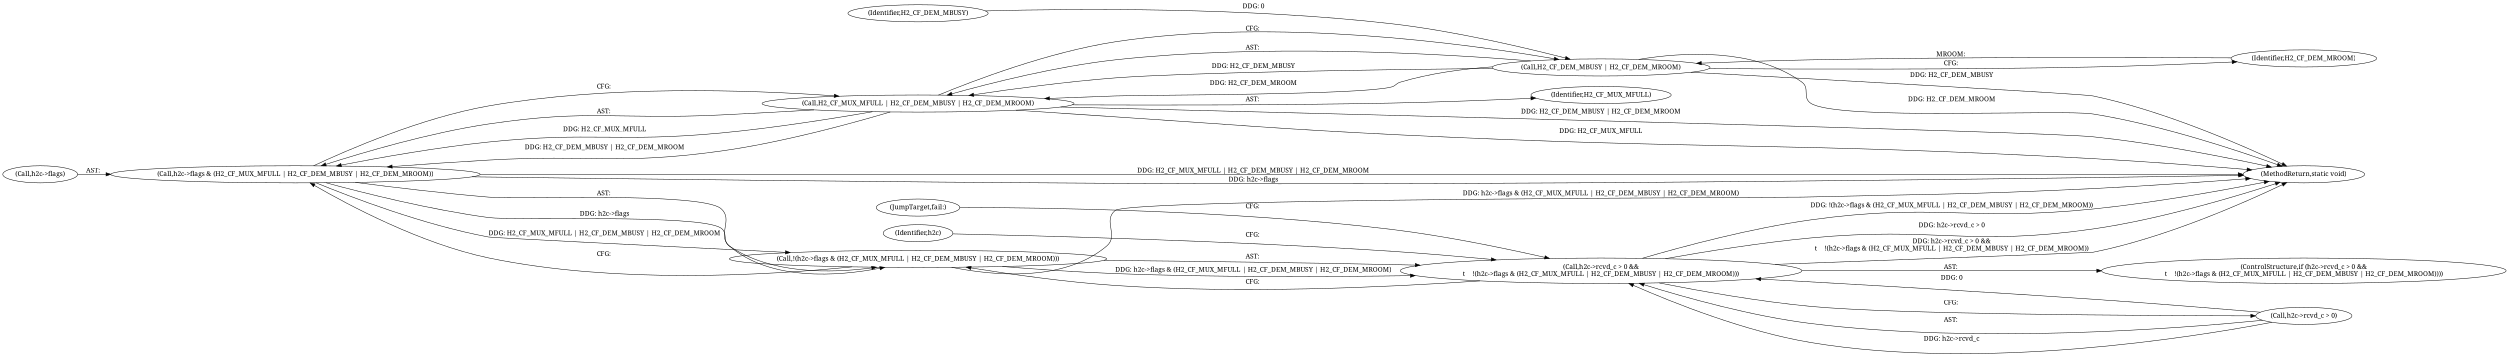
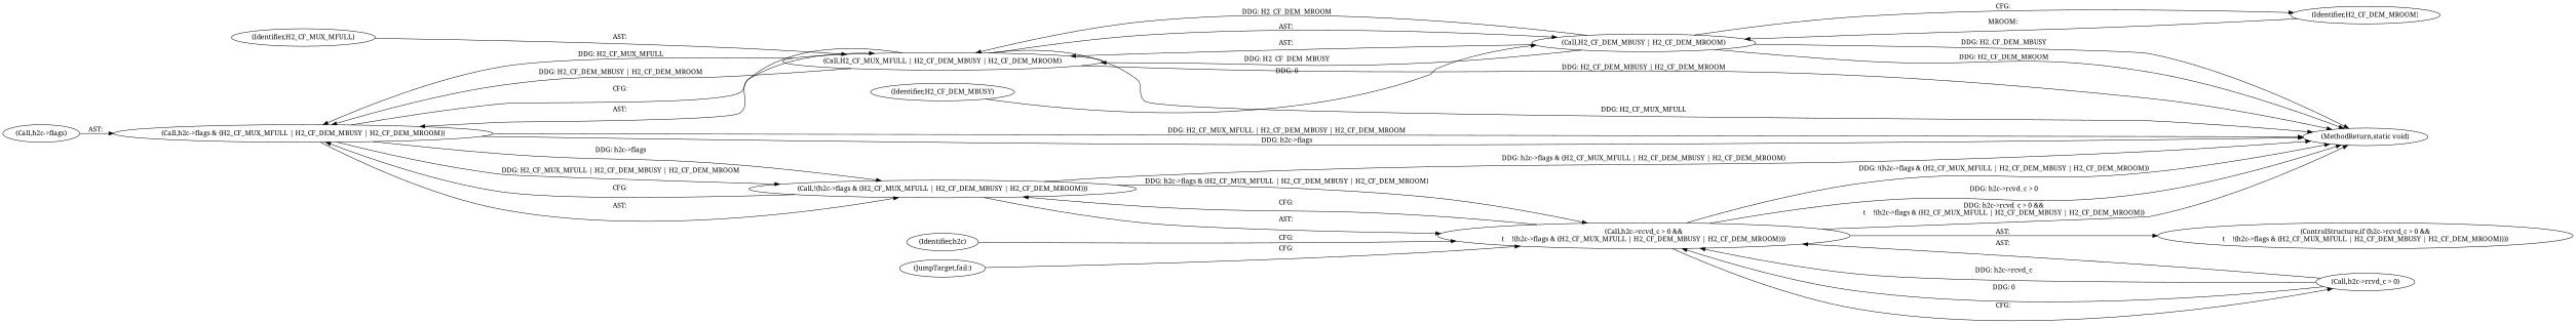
  digraph {
    fontname="Noto Serif"
    rankdir=LR
    node [fontname="Noto Serif"]
    edge [fontname="Noto Serif"]
    n1 [label="(Call,h2c->flags & (H2_CF_MUX_MFULL | H2_CF_DEM_MBUSY | H2_CF_DEM_MROOM))"]
    n2 [label="(Call,H2_CF_MUX_MFULL | H2_CF_DEM_MBUSY | H2_CF_DEM_MROOM)"]
    n3 [label="(Call,!(h2c->flags & (H2_CF_MUX_MFULL | H2_CF_DEM_MBUSY | H2_CF_DEM_MROOM)))"]
    n4 [label="(MethodReturn,static void)"]
    n5 [label="(Call,H2_CF_DEM_MBUSY | H2_CF_DEM_MROOM)"]
    n6 [label="(Call,h2c->rcvd_c > 0 &&\n\t    !(h2c->flags & (H2_CF_MUX_MFULL | H2_CF_DEM_MBUSY | H2_CF_DEM_MROOM)))"]
    n7 [label="(Identifier,H2_CF_DEM_MROOM)"]
    n8 [label="(ControlStructure,if (h2c->rcvd_c > 0 &&\n\t    !(h2c->flags & (H2_CF_MUX_MFULL | H2_CF_DEM_MBUSY | H2_CF_DEM_MROOM))))"]
    n9 [label="(Call,h2c->rcvd_c > 0)"]
    n10 [label="(Identifier,H2_CF_DEM_MBUSY)"]
    n11 [label="(Identifier,h2c)"]
    n12 [label="(JumpTarget,fail:)"]
    n13 [label="(Identifier,H2_CF_MUX_MFULL)"]
    n14 [label="(Call,h2c->flags)"]
    n1 -> n2 [label="CFG: "]
    n1 -> n3 [label="AST: "]
    n1 -> n3 [label="DDG: h2c->flags"]
    n1 -> n3 [label="DDG: H2_CF_MUX_MFULL | H2_CF_DEM_MBUSY | H2_CF_DEM_MROOM"]
    n1 -> n4 [label="DDG: H2_CF_MUX_MFULL | H2_CF_DEM_MBUSY | H2_CF_DEM_MROOM"]
    n1 -> n4 [label="DDG: h2c->flags"]
    n2 -> n1 [label="AST: "]
    n2 -> n1 [label="DDG: H2_CF_MUX_MFULL"]
    n2 -> n1 [label="DDG: H2_CF_DEM_MBUSY | H2_CF_DEM_MROOM"]
    n2 -> n4 [label="DDG: H2_CF_DEM_MBUSY | H2_CF_DEM_MROOM"]
    n2 -> n4 [label="DDG: H2_CF_MUX_MFULL"]
-   n2 -> n5 [label="CFG: "]
+   n2 -> n5 [label="AST: "]
    n3 -> n1 [label="CFG: "]
    n3 -> n4 [label="DDG: h2c->flags & (H2_CF_MUX_MFULL | H2_CF_DEM_MBUSY | H2_CF_DEM_MROOM)"]
    n3 -> n6 [label="AST: "]
    n3 -> n6 [label="DDG: h2c->flags & (H2_CF_MUX_MFULL | H2_CF_DEM_MBUSY | H2_CF_DEM_MROOM)"]
    n5 -> n2 [label="AST: "]
    n5 -> n2 [label="DDG: H2_CF_DEM_MBUSY"]
    n5 -> n2 [label="DDG: H2_CF_DEM_MROOM"]
    n5 -> n4 [label="DDG: H2_CF_DEM_MROOM"]
    n5 -> n4 [label="DDG: H2_CF_DEM_MBUSY"]
    n5 -> n7 [label="CFG: "]
    n6 -> n3 [label="CFG: "]
    n6 -> n4 [label="DDG: h2c->rcvd_c > 0 &&\n\t    !(h2c->flags & (H2_CF_MUX_MFULL | H2_CF_DEM_MBUSY | H2_CF_DEM_MROOM))"]
    n6 -> n4 [label="DDG: !(h2c->flags & (H2_CF_MUX_MFULL | H2_CF_DEM_MBUSY | H2_CF_DEM_MROOM))"]
    n6 -> n4 [label="DDG: h2c->rcvd_c > 0"]
    n6 -> n8 [label="AST: "]
    n6 -> n9 [label="CFG: "]
    n7 -> n5 [label="MROOM: "]
    n9 -> n6 [label="AST: "]
    n9 -> n6 [label="DDG: h2c->rcvd_c"]
    n9 -> n6 [label="DDG: 0"]
    n10 -> n5 [label="DDG: 0"]
    n11 -> n6 [label="CFG: "]
    n12 -> n6 [label="CFG: "]
-   n2 -> n13 [label="AST: "]
+   n13 -> n2 [label="AST: "]
    n14 -> n1 [label="AST: "]
  }
